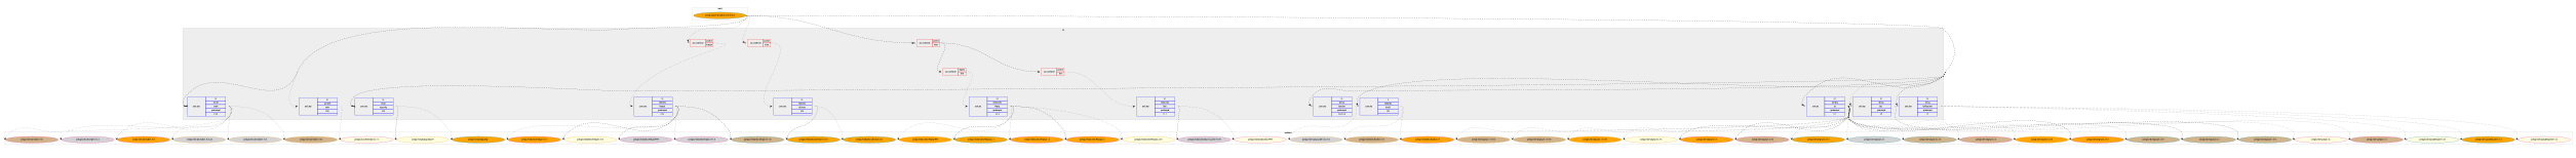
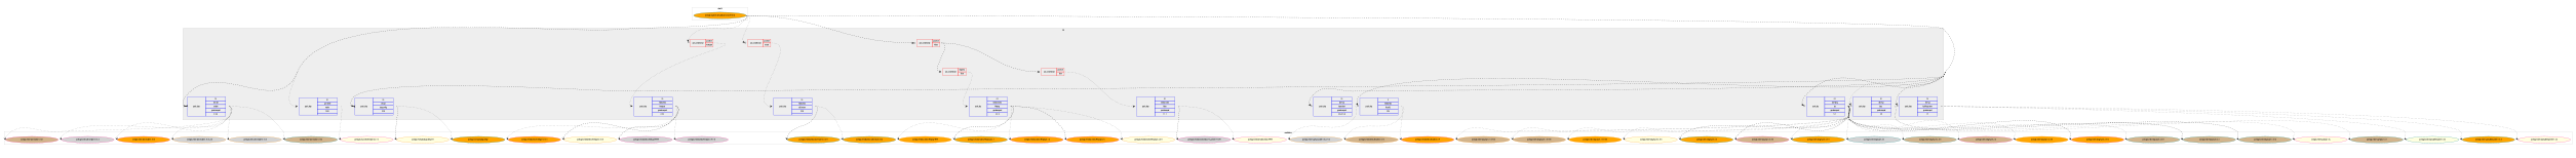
  digraph {
    compound=true
    concentrate=true
    fontname="Roboto Condensed"
    fontsize=10
    newrank=true
    rankdir=TB
    ranksep=1.5
    node [color=deeppink fontname="Roboto Condensed" fontsize=10 style=filled]
    edge [arrowhead=vee fontname="Roboto Condensed" headport=w style=dotted tailport=e weight=100]
    n1 [color=teal fillcolor=orange label="portage://games-simulation/corsix-th-0.62" width=4]
    n2 [color=blue label=<<TABLE BORDER="0" CELLBORDER="1" CELLSPACING="0" CELLPADDING="4" WIDTH="220"><TR><TD ROWSPAN="6" CELLPADDING="30">pack_dep</TD></TR><TR><TD WIDTH="110">no</TD></TR><TR><TD>dev-util</TD></TR><TR><TD>cmake</TD></TR><TR><TD>greaterequal</TD></TR><TR><TD>3.9.6</TD></TR></TABLE>> shape=none style=""]
    n3 [color=blue label=<<TABLE BORDER="0" CELLBORDER="1" CELLSPACING="0" CELLPADDING="4" WIDTH="220"><TR><TD ROWSPAN="6" CELLPADDING="30">pack_dep</TD></TR><TR><TD WIDTH="110">no</TD></TR><TR><TD>sys-devel</TD></TR><TR><TD>make</TD></TR><TR><TD>none</TD></TR><TR><TD></TD></TR></TABLE>> shape=none style=""]
    n4 [color=blue label=<<TABLE BORDER="0" CELLBORDER="1" CELLSPACING="0" CELLPADDING="4" WIDTH="220"><TR><TD ROWSPAN="6" CELLPADDING="30">pack_dep</TD></TR><TR><TD WIDTH="110">no</TD></TR><TR><TD>virtual</TD></TR><TR><TD>pkgconfig</TD></TR><TR><TD>none</TD></TR><TR><TD></TD></TR></TABLE>> shape=none style=""]
    n5 [color=blue label=<<TABLE BORDER="0" CELLBORDER="1" CELLSPACING="0" CELLPADDING="4" WIDTH="220"><TR><TD ROWSPAN="6" CELLPADDING="30">pack_dep</TD></TR><TR><TD WIDTH="110">no</TD></TR><TR><TD>media-libs</TD></TR><TR><TD>sdl2-mixer</TD></TR><TR><TD>none</TD></TR><TR><TD></TD></TR></TABLE>> shape=none style=""]
    n6 [color=red label=<<TABLE BORDER="0" CELLBORDER="1" CELLSPACING="0" CELLPADDING="4"><TR><TD ROWSPAN="3" CELLPADDING="10">use_conditional</TD></TR><TR><TD>positive</TD></TR><TR><TD>sound</TD></TR></TABLE>> shape=none style=""]
    n7 [color=blue label=<<TABLE BORDER="0" CELLBORDER="1" CELLSPACING="0" CELLPADDING="4" WIDTH="220"><TR><TD ROWSPAN="6" CELLPADDING="30">pack_dep</TD></TR><TR><TD WIDTH="110">no</TD></TR><TR><TD>media-libs</TD></TR><TR><TD>freetype</TD></TR><TR><TD>greaterequal</TD></TR><TR><TD>2.5.3</TD></TR></TABLE>> shape=none style=""]
    n8 [color=red label=<<TABLE BORDER="0" CELLBORDER="1" CELLSPACING="0" CELLPADDING="4"><TR><TD ROWSPAN="3" CELLPADDING="10">use_conditional</TD></TR><TR><TD>positive</TD></TR><TR><TD>truetype</TD></TR></TABLE>> shape=none style=""]
    n9 [color=blue label=<<TABLE BORDER="0" CELLBORDER="1" CELLSPACING="0" CELLPADDING="4" WIDTH="220"><TR><TD ROWSPAN="6" CELLPADDING="30">pack_dep</TD></TR><TR><TD WIDTH="110">no</TD></TR><TR><TD>media-video</TD></TR><TR><TD>ffmpeg</TD></TR><TR><TD>greaterequal</TD></TR><TR><TD>2.2.3</TD></TR></TABLE>> shape=none style=""]
    n10 [color=red label=<<TABLE BORDER="0" CELLBORDER="1" CELLSPACING="0" CELLPADDING="4"><TR><TD ROWSPAN="3" CELLPADDING="10">use_conditional</TD></TR><TR><TD>negative</TD></TR><TR><TD>libav</TD></TR></TABLE>> shape=none style=""]
    n11 [color=blue label=<<TABLE BORDER="0" CELLBORDER="1" CELLSPACING="0" CELLPADDING="4" WIDTH="220"><TR><TD ROWSPAN="6" CELLPADDING="30">pack_dep</TD></TR><TR><TD WIDTH="110">no</TD></TR><TR><TD>media-video</TD></TR><TR><TD>libav</TD></TR><TR><TD>greaterequal</TD></TR><TR><TD>11.1</TD></TR></TABLE>> shape=none style=""]
    n12 [color=red label=<<TABLE BORDER="0" CELLBORDER="1" CELLSPACING="0" CELLPADDING="4"><TR><TD ROWSPAN="3" CELLPADDING="10">use_conditional</TD></TR><TR><TD>positive</TD></TR><TR><TD>libav</TD></TR></TABLE>> shape=none style=""]
    n13 [color=red label=<<TABLE BORDER="0" CELLBORDER="1" CELLSPACING="0" CELLPADDING="4"><TR><TD ROWSPAN="3" CELLPADDING="10">use_conditional</TD></TR><TR><TD>positive</TD></TR><TR><TD>videos</TD></TR></TABLE>> shape=none style=""]
    n14 [color=blue label=<<TABLE BORDER="0" CELLBORDER="1" CELLSPACING="0" CELLPADDING="4" WIDTH="220"><TR><TD ROWSPAN="6" CELLPADDING="30">pack_dep</TD></TR><TR><TD WIDTH="110">no</TD></TR><TR><TD>dev-lang</TD></TR><TR><TD>lua</TD></TR><TR><TD>greaterequal</TD></TR><TR><TD>5.1</TD></TR></TABLE>> shape=none style=""]
    n15 [color=blue label=<<TABLE BORDER="0" CELLBORDER="1" CELLSPACING="0" CELLPADDING="4" WIDTH="220"><TR><TD ROWSPAN="6" CELLPADDING="30">pack_dep</TD></TR><TR><TD WIDTH="110">no</TD></TR><TR><TD>dev-lua</TD></TR><TR><TD>lpeg</TD></TR><TR><TD>greaterequal</TD></TR><TR><TD>0.9</TD></TR></TABLE>> shape=none style=""]
    n16 [color=blue label=<<TABLE BORDER="0" CELLBORDER="1" CELLSPACING="0" CELLPADDING="4" WIDTH="220"><TR><TD ROWSPAN="6" CELLPADDING="30">pack_dep</TD></TR><TR><TD WIDTH="110">no</TD></TR><TR><TD>dev-lua</TD></TR><TR><TD>luafilesystem</TD></TR><TR><TD>greaterequal</TD></TR><TR><TD>1.5</TD></TR></TABLE>> shape=none style=""]
    n17 [color=blue label=<<TABLE BORDER="0" CELLBORDER="1" CELLSPACING="0" CELLPADDING="4" WIDTH="220"><TR><TD ROWSPAN="6" CELLPADDING="30">pack_dep</TD></TR><TR><TD WIDTH="110">no</TD></TR><TR><TD>dev-lua</TD></TR><TR><TD>luasocket</TD></TR><TR><TD>greaterequal</TD></TR><TR><TD>3.0_rc1-r4</TD></TR></TABLE>> shape=none style=""]
    n18 [color=blue label=<<TABLE BORDER="0" CELLBORDER="1" CELLSPACING="0" CELLPADDING="4" WIDTH="220"><TR><TD ROWSPAN="6" CELLPADDING="30">pack_dep</TD></TR><TR><TD WIDTH="110">no</TD></TR><TR><TD>media-libs</TD></TR><TR><TD>libsdl2</TD></TR><TR><TD>none</TD></TR><TR><TD></TD></TR></TABLE>> shape=none style=""]
    n19 [fillcolor=orange label="portage://dev-util/cmake-3.13.5" width=4]
    n20 [fillcolor=lightgrey label="portage://dev-util/cmake-3.14.6" width=4]
    n21 [fillcolor=tan label="portage://dev-util/cmake-3.14.7" width=4]
-   n22 [color=darkorange fillcolor=tan label="portage://dev-util/cmake-3.15.4" width=4]
+   n22 [color=teal fillcolor=tan label="portage://dev-util/cmake-3.15.4" width=4]
    n23 [color=darkorange fillcolor=lightgrey label="portage://dev-util/cmake-3.15.5" width=4]
    n24 [color=darkorange fillcolor=lightgrey label="portage://dev-util/cmake-3.16.0_rc3" width=4]
    n25 [fillcolor=lightyellow label="portage://sys-devel/make-4.2.1-r4" width=4]
    n26 [color=darkorange fillcolor=lightyellow label="portage://virtual/pkgconfig-0-r1" width=4]
    n27 [color=teal fillcolor=orange label="portage://virtual/pkgconfig-1" width=4]
    n28 [color=teal fillcolor=orange label="portage://media-libs/sdl2-mixer-2.0.2-r1" width=4]
    n29 [color=teal fillcolor=orange label="portage://media-libs/sdl2-mixer-2.0.4" width=4]
    n30 [color=darkorange fillcolor=lightyellow label="portage://media-libs/freetype-2.10.0" width=4]
    n31 [fillcolor=orange label="portage://media-libs/freetype-2.10.1" width=4]
-   n32 [color=teal fillcolor=tan label="portage://media-libs/freetype-2.9.1-r3" width=4]
    n33 [fillcolor=lightgrey label="portage://media-libs/freetype-2.9.1-r4" width=4]
    n34 [fillcolor=lightgrey label="portage://media-libs/freetype-9999" width=4]
    n35 [color=darkorange fillcolor=lightyellow label="portage://media-video/ffmpeg-3.4.6-r1" width=4]
    n36 [fillcolor=orange label="portage://media-video/ffmpeg-4.1.3" width=4]
    n37 [fillcolor=orange label="portage://media-video/ffmpeg-4.1.4" width=4]
    n38 [color=teal fillcolor=orange label="portage://media-video/ffmpeg-4.2.1" width=4]
    n39 [color=darkorange fillcolor=orange label="portage://media-video/ffmpeg-9999" width=4]
    n40 [fillcolor=lightgrey label="portage://media-video/libav-13_pre20171219" width=4]
    n41 [fillcolor=lightyellow label="portage://media-video/libav-9999" width=4]
    n42 [color=darkorange fillcolor=orange label="portage://dev-lang/lua-5.1.5-r100" width=4]
    n43 [color=darkorange fillcolor=tan label="portage://dev-lang/lua-5.1.5-r101" width=4]
    n44 [color=darkorange fillcolor=tan label="portage://dev-lang/lua-5.1.5-r102" width=4]
    n45 [color=teal fillcolor=tan label="portage://dev-lang/lua-5.1.5-r4" width=4]
    n46 [color=teal fillcolor=tan label="portage://dev-lang/lua-5.2.3" width=4]
    n47 [color=teal fillcolor=tan label="portage://dev-lang/lua-5.2.3-r1" width=4]
    n48 [fillcolor=orange label="portage://dev-lang/lua-5.2.3-r2" width=4]
    n49 [color=darkorange fillcolor=orange label="portage://dev-lang/lua-5.2.3-r3" width=4]
    n50 [fillcolor=tan label="portage://dev-lang/lua-5.2.4" width=4]
    n51 [color=teal fillcolor=tan label="portage://dev-lang/lua-5.2.4-r1" width=4]
    n52 [color=teal fillcolor=lightgrey label="portage://dev-lang/lua-5.3.3" width=4]
    n53 [color=teal fillcolor=orange label="portage://dev-lang/lua-5.3.3-r1" width=4]
    n54 [fillcolor=tan label="portage://dev-lang/lua-5.3.3-r2" width=4]
-   n55 [fillcolor=orange label="portage://dev-lang/lua-5.3.5" width=4]
+   n55 [color=teal fillcolor=orange label="portage://dev-lang/lua-5.3.5" width=4]
    n56 [color=darkorange fillcolor=lightyellow label="portage://dev-lang/lua-5.3.5-r1" width=4]
-   n57 [fillcolor=tan label="portage://dev-lua/lpeg-1.0.1" width=4]
+   n57 [color=teal fillcolor=tan label="portage://dev-lua/lpeg-1.0.1" width=4]
    n58 [fillcolor=lightyellow label="portage://dev-lua/lpeg-1.0.2" width=4]
    n59 [color=teal fillcolor=lightyellow label="portage://dev-lua/luafilesystem-1.5.0" width=4]
    n60 [fillcolor=lightyellow label="portage://dev-lua/luafilesystem-1.6.2" width=4]
    n61 [color=teal fillcolor=orange label="portage://dev-lua/luafilesystem-1.6.3" width=4]
    n62 [color=darkorange fillcolor=lightgrey label="portage://dev-lua/luasocket-3.0_rc1-r4" width=4]
    n63 [color=darkorange fillcolor=tan label="portage://media-libs/libsdl2-2.0.10" width=4]
    n64 [fillcolor=orange label="portage://media-libs/libsdl2-2.0.9" width=4]
    subgraph cluster_1 {
      color=gray
      label=<<i>ebuild</i>>
      rank=same
      n1
    }
    subgraph cluster_2 {
      color=gray
      label=<<i>dependencies</i>>
      subgraph cluster_3 {
        color=gray
        fillcolor="#eeeeee"
        label=<<i>compile</i>>
        style=filled
        subgraph sub_4 {
          color=gray
          fillcolor="#eeeeee"
          label=<<i>compile</i>>
          style=filled
          n2
        }
        subgraph sub_5 {
          color=gray
          fillcolor="#eeeeee"
          label=<<i>compile</i>>
          style=filled
          n3
        }
        subgraph sub_6 {
          color=gray
          fillcolor="#eeeeee"
          label=<<i>compile</i>>
          style=filled
          n4
        }
      }
      subgraph cluster_7 {
        color=gray
        fillcolor="#eeeeee"
        label=<<i>compile and run</i>>
        style=filled
        subgraph sub_8 {
          color=gray
          fillcolor="#eeeeee"
          label=<<i>compile and run</i>>
          style=filled
          n6
          subgraph sub_9 {
            color=gray
            fillcolor="#eeeeee"
            label=<<i>compile and run</i>>
            style=filled
            n5
          }
        }
        subgraph sub_10 {
          color=gray
          fillcolor="#eeeeee"
          label=<<i>compile and run</i>>
          style=filled
          n8
          subgraph sub_11 {
            color=gray
            fillcolor="#eeeeee"
            label=<<i>compile and run</i>>
            style=filled
            n7
          }
        }
        subgraph sub_12 {
          color=gray
          fillcolor="#eeeeee"
          label=<<i>compile and run</i>>
          style=filled
          n13
          subgraph sub_13 {
            color=gray
            fillcolor="#eeeeee"
            label=<<i>compile and run</i>>
            style=filled
            n10
            subgraph sub_14 {
              color=gray
              fillcolor="#eeeeee"
              label=<<i>compile and run</i>>
              style=filled
              n9
            }
          }
          subgraph sub_15 {
            color=gray
            fillcolor="#eeeeee"
            label=<<i>compile and run</i>>
            style=filled
            n12
            subgraph sub_16 {
              color=gray
              fillcolor="#eeeeee"
              label=<<i>compile and run</i>>
              style=filled
              n11
            }
          }
        }
        subgraph sub_17 {
          color=gray
          fillcolor="#eeeeee"
          label=<<i>compile and run</i>>
          style=filled
          n14
        }
        subgraph sub_18 {
          color=gray
          fillcolor="#eeeeee"
          label=<<i>compile and run</i>>
          style=filled
          n15
        }
        subgraph sub_19 {
          color=gray
          fillcolor="#eeeeee"
          label=<<i>compile and run</i>>
          style=filled
          n16
        }
        subgraph sub_20 {
          color=gray
          fillcolor="#eeeeee"
          label=<<i>compile and run</i>>
          style=filled
          n17
        }
        subgraph sub_21 {
          color=gray
          fillcolor="#eeeeee"
          label=<<i>compile and run</i>>
          style=filled
          n18
        }
      }
      subgraph cluster_22 {
        color=gray
        fillcolor="#eeeeee"
        label=<<i>run</i>>
        style=filled
      }
    }
    subgraph cluster_23 {
      color=gray
      label=<<i>candidates</i>>
      rank=same
      subgraph sub_24 {
        color=black
        label=<<i>candidates</i>>
        nodesep=1
        rank=same
        n19
        n20
        n21
        n22
        n23
        n24
      }
      subgraph sub_25 {
        color=black
        label=<<i>candidates</i>>
        nodesep=1
        rank=same
        n25
      }
      subgraph sub_26 {
        color=black
        label=<<i>candidates</i>>
        nodesep=1
        rank=same
        n26
        n27
      }
      subgraph sub_27 {
        color=black
        label=<<i>candidates</i>>
        nodesep=1
        rank=same
        n28
        n29
      }
      subgraph sub_28 {
        color=black
        label=<<i>candidates</i>>
        nodesep=1
        rank=same
        n30
        n31
-       n32
        n33
        n34
      }
      subgraph sub_29 {
        color=black
        label=<<i>candidates</i>>
        nodesep=1
        rank=same
        n35
        n36
        n37
        n38
        n39
      }
      subgraph sub_30 {
        color=black
        label=<<i>candidates</i>>
        nodesep=1
        rank=same
        n40
        n41
      }
      subgraph sub_31 {
        color=black
        label=<<i>candidates</i>>
        nodesep=1
        rank=same
        n42
        n43
        n44
        n45
        n46
        n47
        n48
        n49
        n50
        n51
        n52
        n53
        n54
        n55
        n56
      }
      subgraph sub_32 {
        color=black
        label=<<i>candidates</i>>
        nodesep=1
        rank=same
        n57
        n58
      }
      subgraph sub_33 {
        color=black
        label=<<i>candidates</i>>
        nodesep=1
        rank=same
        n59
        n60
        n61
      }
      subgraph sub_34 {
        color=black
        label=<<i>candidates</i>>
        nodesep=1
        rank=same
        n62
      }
      subgraph sub_35 {
        color=black
        label=<<i>candidates</i>>
        nodesep=1
        rank=same
        n63
        n64
      }
    }
    n1 -> n2 [style=dashed weight=20]
    n1 -> n3 [weight=20]
    n1 -> n4 [style=dashed weight=20]
    n1 -> n6 [arrowhead=odotvee weight=20]
    n1 -> n8 [arrowhead=odotvee weight=20]
    n1 -> n13 [arrowhead=odotvee style=dashed weight=20]
    n1 -> n14 [arrowhead=odotvee style=dashed weight=20]
    n1 -> n15 [arrowhead=odotvee weight=20]
    n1 -> n16 [arrowhead=odotvee style=dashed weight=20]
    n1 -> n17 [arrowhead=odotvee style=dashed weight=20]
    n1 -> n18 [arrowhead=odotvee style=dashed weight=20]
    n2 -> n19
    n2 -> n20
    n2 -> n21
    n2 -> n22
    n2 -> n23
    n2 -> n24
    n3 -> n25
    n4 -> n26 [style=dashed]
    n4 -> n27
    n5 -> n28 [style=dashed]
    n5 -> n29
    n6 -> n5 [weight=20]
    n7 -> n30 [style=dashed]
    n7 -> n31
-   n7 -> n32 [style=dashed]
    n7 -> n33
    n7 -> n34 [style=dashed]
    n8 -> n7 [weight=20]
    n9 -> n35
    n9 -> n36 [style=dashed]
    n9 -> n37
    n9 -> n38 [style=dashed]
    n9 -> n39
    n10 -> n9 [weight=20]
    n11 -> n40 [style=dashed]
    n11 -> n41
    n12 -> n11 [weight=20]
    n13 -> n10 [style=dashed weight=20]
    n13 -> n12 [style=dashed weight=20]
    n14 -> n42
    n14 -> n43
    n14 -> n44
    n14 -> n45 [style=dashed]
    n14 -> n46 [style=dashed]
    n14 -> n47
    n14 -> n48 [style=dashed]
    n14 -> n49
    n14 -> n50
    n14 -> n51
    n14 -> n52
    n14 -> n53
    n14 -> n54 [style=dashed]
    n14 -> n55 [style=dashed]
    n14 -> n56
    n15 -> n57
    n15 -> n58
    n16 -> n59
    n16 -> n60
    n16 -> n61
    n17 -> n62
    n18 -> n63
    n18 -> n64
  }
